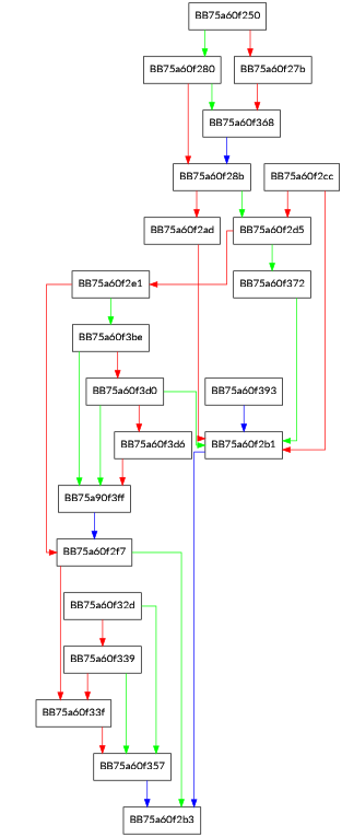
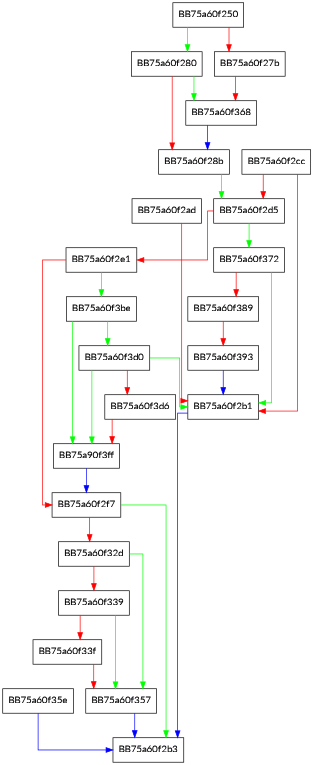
  digraph {
    fontname=Lato
    splines=ortho
    node [fontname=Lato shape=box]
    edge [color=red fontname=Lato]
    BB75a60f250
    BB75a60f280
    BB75a60f27b
    BB75a60f368
    BB75a60f28b
    BB75a60f2ad
    BB75a60f2d5
+   BB75a60f35e
    BB75a60f2b3
    BB75a60f2b1
    BB75a60f2cc
    BB75a60f372
    BB75a60f2e1
+   BB75a60f389
    BB75a60f3be
    BB75a60f2f7
    BB75a60f393
    n18 [label=BB75a90f3ff]
    BB75a60f3d0
    BB75a60f32d
    BB75a60f3d6
    BB75a60f357
    BB75a60f339
    BB75a60f33f
    BB75a60f250 -> BB75a60f280 [color=green]
    BB75a60f250 -> BB75a60f27b
    BB75a60f280 -> BB75a60f368 [color=green]
    BB75a60f280 -> BB75a60f28b
    BB75a60f27b -> BB75a60f368
    BB75a60f368 -> BB75a60f28b [color=blue]
-   BB75a60f28b -> BB75a60f2ad
    BB75a60f28b -> BB75a60f2d5 [color=green]
    BB75a60f2ad -> BB75a60f2b1
    BB75a60f2d5 -> BB75a60f372 [color=green]
    BB75a60f2d5 -> BB75a60f2e1
+   BB75a60f35e -> BB75a60f2b3 [color=blue]
    BB75a60f2b1 -> BB75a60f2b3 [color=blue]
    BB75a60f2cc -> BB75a60f2d5
    BB75a60f2cc -> BB75a60f2b1
    BB75a60f372 -> BB75a60f2b1 [color=green]
+   BB75a60f372 -> BB75a60f389
    BB75a60f2e1 -> BB75a60f3be [color=green]
    BB75a60f2e1 -> BB75a60f2f7
+   BB75a60f389 -> BB75a60f393
    BB75a60f3be -> n18 [color=green]
-   BB75a60f3be -> BB75a60f3d0
+   BB75a60f3be -> BB75a60f3d0 [color=green]
    BB75a60f2f7 -> BB75a60f2b3 [color=green]
-   BB75a60f2f7 -> BB75a60f33f
+   BB75a60f2f7 -> BB75a60f32d
    BB75a60f393 -> BB75a60f2b1 [color=blue]
    n18 -> BB75a60f2f7 [color=blue]
    BB75a60f3d0 -> BB75a60f2b1 [color=green]
    BB75a60f3d0 -> n18 [color=green]
    BB75a60f3d0 -> BB75a60f3d6
    BB75a60f32d -> BB75a60f357 [color=green]
    BB75a60f32d -> BB75a60f339
    BB75a60f3d6 -> n18
    BB75a60f357 -> BB75a60f2b3 [color=blue]
    BB75a60f339 -> BB75a60f357 [color=green]
    BB75a60f339 -> BB75a60f33f
    BB75a60f33f -> BB75a60f357
  }
